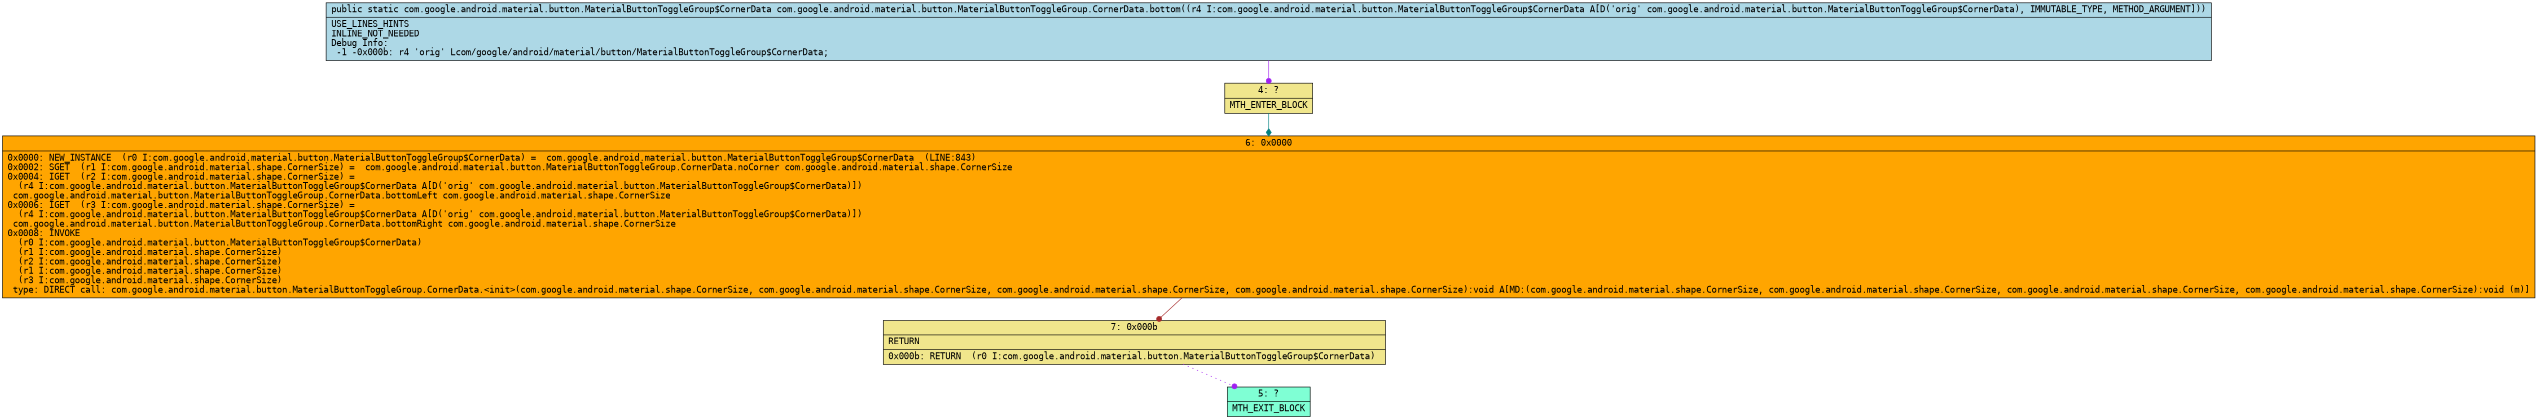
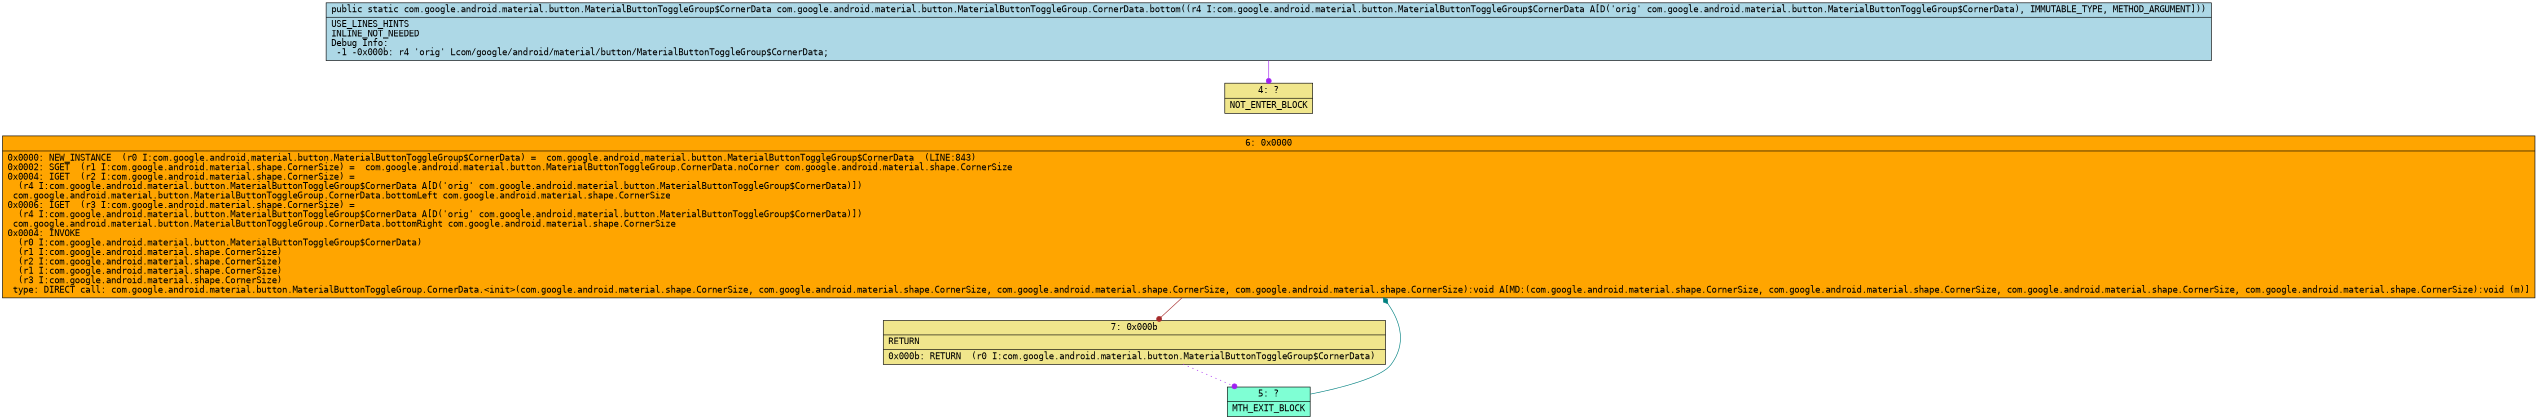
  digraph {
    fontname="DejaVu Sans Mono"
    node [fillcolor=khaki fontname="DejaVu Sans Mono" shape=record style=filled]
    edge [arrowhead=dot color=purple fontname="DejaVu Sans Mono" style=solid]
-   n1 [label="{4\:\ ?|MTH_ENTER_BLOCK\l}"]
-   n2 [fillcolor=orange label="{6\:\ 0x0000|0x0000: NEW_INSTANCE  (r0 I:com.google.android.material.button.MaterialButtonToggleGroup$CornerData) =  com.google.android.material.button.MaterialButtonToggleGroup$CornerData  (LINE:843)\l0x0002: SGET  (r1 I:com.google.android.material.shape.CornerSize) =  com.google.android.material.button.MaterialButtonToggleGroup.CornerData.noCorner com.google.android.material.shape.CornerSize \l0x0004: IGET  (r2 I:com.google.android.material.shape.CornerSize) = \l  (r4 I:com.google.android.material.button.MaterialButtonToggleGroup$CornerData A[D('orig' com.google.android.material.button.MaterialButtonToggleGroup$CornerData)])\l com.google.android.material.button.MaterialButtonToggleGroup.CornerData.bottomLeft com.google.android.material.shape.CornerSize \l0x0006: IGET  (r3 I:com.google.android.material.shape.CornerSize) = \l  (r4 I:com.google.android.material.button.MaterialButtonToggleGroup$CornerData A[D('orig' com.google.android.material.button.MaterialButtonToggleGroup$CornerData)])\l com.google.android.material.button.MaterialButtonToggleGroup.CornerData.bottomRight com.google.android.material.shape.CornerSize \l0x0008: INVOKE  \l  (r0 I:com.google.android.material.button.MaterialButtonToggleGroup$CornerData)\l  (r1 I:com.google.android.material.shape.CornerSize)\l  (r2 I:com.google.android.material.shape.CornerSize)\l  (r1 I:com.google.android.material.shape.CornerSize)\l  (r3 I:com.google.android.material.shape.CornerSize)\l type: DIRECT call: com.google.android.material.button.MaterialButtonToggleGroup.CornerData.\<init\>(com.google.android.material.shape.CornerSize, com.google.android.material.shape.CornerSize, com.google.android.material.shape.CornerSize, com.google.android.material.shape.CornerSize):void A[MD:(com.google.android.material.shape.CornerSize, com.google.android.material.shape.CornerSize, com.google.android.material.shape.CornerSize, com.google.android.material.shape.CornerSize):void (m)]\l}"]
+   n1 [label="{4\:\ ?|NOT_ENTER_BLOCK\l}"]
+   n2 [fillcolor=orange label="{6\:\ 0x0000|0x0000: NEW_INSTANCE  (r0 I:com.google.android.material.button.MaterialButtonToggleGroup$CornerData) =  com.google.android.material.button.MaterialButtonToggleGroup$CornerData  (LINE:843)\l0x0002: SGET  (r1 I:com.google.android.material.shape.CornerSize) =  com.google.android.material.button.MaterialButtonToggleGroup.CornerData.noCorner com.google.android.material.shape.CornerSize \l0x0004: IGET  (r2 I:com.google.android.material.shape.CornerSize) = \l  (r4 I:com.google.android.material.button.MaterialButtonToggleGroup$CornerData A[D('orig' com.google.android.material.button.MaterialButtonToggleGroup$CornerData)])\l com.google.android.material.button.MaterialButtonToggleGroup.CornerData.bottomLeft com.google.android.material.shape.CornerSize \l0x0006: IGET  (r3 I:com.google.android.material.shape.CornerSize) = \l  (r4 I:com.google.android.material.button.MaterialButtonToggleGroup$CornerData A[D('orig' com.google.android.material.button.MaterialButtonToggleGroup$CornerData)])\l com.google.android.material.button.MaterialButtonToggleGroup.CornerData.bottomRight com.google.android.material.shape.CornerSize \l0x0004: INVOKE  \l  (r0 I:com.google.android.material.button.MaterialButtonToggleGroup$CornerData)\l  (r1 I:com.google.android.material.shape.CornerSize)\l  (r2 I:com.google.android.material.shape.CornerSize)\l  (r1 I:com.google.android.material.shape.CornerSize)\l  (r3 I:com.google.android.material.shape.CornerSize)\l type: DIRECT call: com.google.android.material.button.MaterialButtonToggleGroup.CornerData.\<init\>(com.google.android.material.shape.CornerSize, com.google.android.material.shape.CornerSize, com.google.android.material.shape.CornerSize, com.google.android.material.shape.CornerSize):void A[MD:(com.google.android.material.shape.CornerSize, com.google.android.material.shape.CornerSize, com.google.android.material.shape.CornerSize, com.google.android.material.shape.CornerSize):void (m)]\l}"]
    n3 [label="{7\:\ 0x000b|RETURN\l|0x000b: RETURN  (r0 I:com.google.android.material.button.MaterialButtonToggleGroup$CornerData) \l}"]
    n4 [fillcolor=aquamarine label="{5\:\ ?|MTH_EXIT_BLOCK\l}"]
    n5 [fillcolor=lightblue label="{public static com.google.android.material.button.MaterialButtonToggleGroup$CornerData com.google.android.material.button.MaterialButtonToggleGroup.CornerData.bottom((r4 I:com.google.android.material.button.MaterialButtonToggleGroup$CornerData A[D('orig' com.google.android.material.button.MaterialButtonToggleGroup$CornerData), IMMUTABLE_TYPE, METHOD_ARGUMENT]))  | USE_LINES_HINTS\lINLINE_NOT_NEEDED\lDebug Info:\l  \-1 \-0x000b: r4 'orig' Lcom\/google\/android\/material\/button\/MaterialButtonToggleGroup$CornerData;\l}"]
-   n1 -> n2 [arrowhead=diamond color=teal]
+   n4 -> n2 [arrowhead=diamond color=teal]
    n2 -> n3 [color=brown]
    n3 -> n4 [style=dotted]
    n5 -> n1
  }
